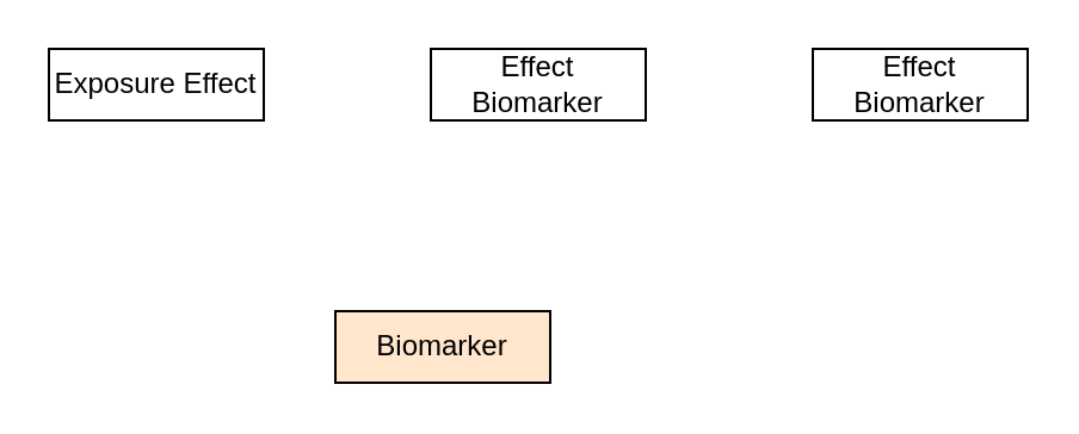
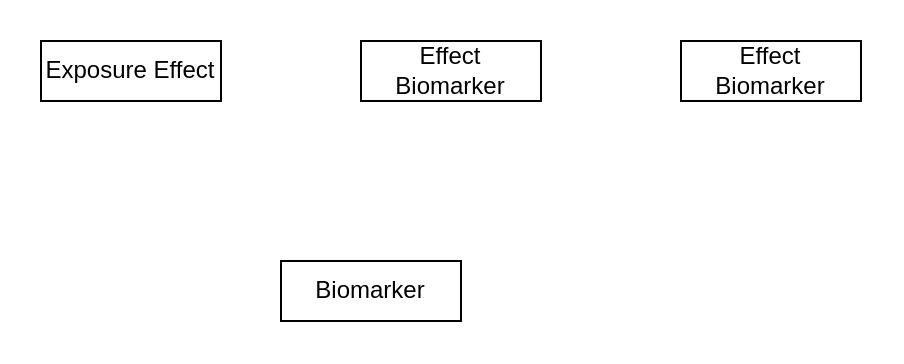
  <mxCell id="0" />
  <mxCell id="1" parent="0" />
- <mxCell id="2" value="Biomarker" style="rounded=0;whiteSpace=wrap;html=1;fillColor=#ffe6cc;" parent="1" vertex="1"><mxGeometry x="140" y="130" width="90" height="30" as="geometry" /></mxCell>
+ <mxCell id="2" value="Biomarker" style="rounded=0;whiteSpace=wrap;html=1;" parent="1" vertex="1"><mxGeometry x="140" y="130" width="90" height="30" as="geometry" /></mxCell>
  <mxCell id="3" value="Exposure Effect" style="rounded=0;whiteSpace=wrap;html=1;" parent="1" vertex="1"><mxGeometry x="20" y="20" width="90" height="30" as="geometry" /></mxCell>
  <mxCell id="4" value="Effect Biomarker" style="rounded=0;whiteSpace=wrap;html=1;" parent="1" vertex="1"><mxGeometry x="180" y="20" width="90" height="30" as="geometry" /></mxCell>
  <mxCell id="5" value="Effect Biomarker" style="rounded=0;whiteSpace=wrap;html=1;" parent="1" vertex="1"><mxGeometry x="340" y="20" width="90" height="30" as="geometry" /></mxCell>
